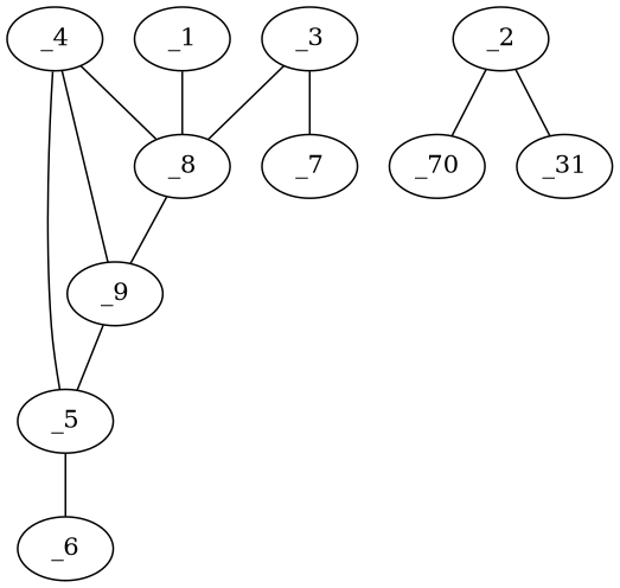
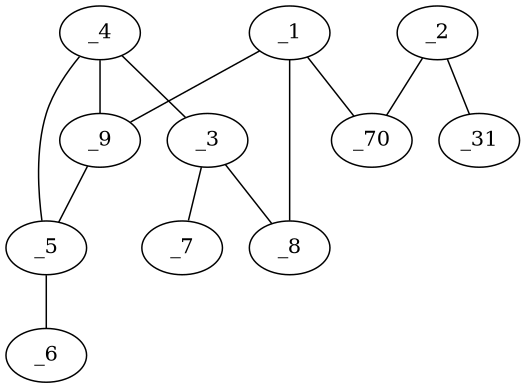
  graph {
    node [charge=0 chem=1 symbol="C  " x=2.866 y=-1.5]
    edge [valence=1]
    _8 [chem=4 symbol="N  " x=3.7321]
    _1 [y=-1]
    _9 [chem=5 symbol="S  " x=2]
    n4 [chem=4 label=_70 symbol="N  " y=0]
    _5 [x=4.5981 y=0]
    _2 [x=3.732 y=0.5]
    n7 [chem=5 label=_31 symbol="S  " x=3.732 y=1.5]
    _6 [chem=4 symbol="N  " x=5.5491 y=0.309]
    _3 [x=6.1369 y=-0.5]
    _7 [chem=4 symbol="N  " x=5.5491 y=-1.309]
    _4 [x=4.5981 y=-1]
    _1 -- _8 [valence=2]
-   _8 -- _9
+   _1 -- _9
+   _1 -- n4
    _9 -- _5
    _5 -- _6
    _2 -- n4 [valence=2]
    _2 -- n7
    _3 -- _8 [valence=2]
    _3 -- _7
-   _4 -- _8
+   _4 -- _3
    _4 -- _9
    _4 -- _5 [valence=2]
  }
